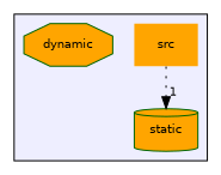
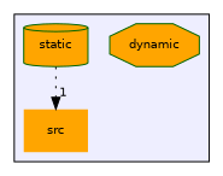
  digraph {
    compound=true
    node [fontname=Helvetica fontsize=10 style=filled fillcolor=orange color=darkgreen]
    n1 [label=src shape=plaintext]
    n2 [label=dynamic shape=octagon]
    n3 [label=static shape=cylinder]
    subgraph cluster_1 {
      bgcolor="#eeeeff"
      pencolor=black
      n1
      n2
      n3
    }
-   n1 -> n3 [headlabel=1 labeldistance=1.5 labelfontname=Helvetica labelfontsize=10 style=dotted]
+   n3 -> n1 [headlabel=1 labeldistance=1.5 labelfontname=Helvetica labelfontsize=10 style=dotted]
  }
